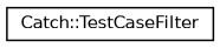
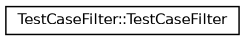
  digraph {
    rankdir=LR
-   n1 [color=black fillcolor=white fontname=Helvetica fontsize=10 height=0.2 label="Catch::TestCaseFilter" shape=record style=filled width=0.4]
+   n1 [color=black fillcolor=white fontname=Helvetica fontsize=10 height=0.2 label="TestCaseFilter::TestCaseFilter" shape=record style=filled width=0.4]
  }
